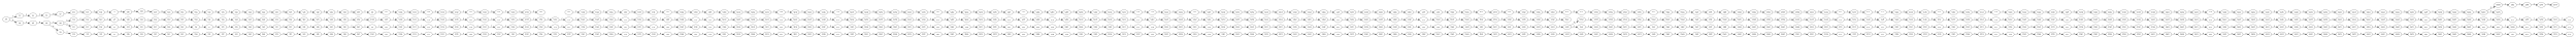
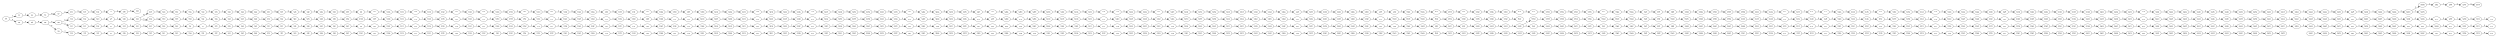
  strict digraph {
    fontname="Fira Sans"
    rankdir=LR
    node [fontname="Fira Sans"]
    edge [fontname="Fira Sans"]
    S0
    S1
    S2
    S3
    S4
    S5
    S6
    S7
    S8
    S9
    S10
    S11
    S12
    S13
    S14
    S15
    S16
    S17
    S18
    S19
    S20
    S21
    S22
    S23
    S24
    S25
    S26
    S27
    S28
    S29
    S30
    S31
    S32
    S33
    S34
    S35
    S36
    S37
    S38
    S39
    S40
    S41
    S42
    S43
    S44
    S45
    S46
    S47
    S48
    S49
    S50
    S51
    S52
    S53
    S54
    S55
    S56
    S57
    S58
    S59
    S60
    S61
    S62
    S63
    S64
    S65
    S66
    S67
    S68
    S69
    S70
    S71
    S72
    S73
    S74
    S75
    S76
    S77
    S78
    S79
    S80
    S81
    S82
    S83
    S84
    S85
    S86
    S87
    S88
    S89
    S90
    S91
    S92
    S93
    S94
    S95
    S96
    S97
    S98
    S99
    S100
    S101
    S102
    S103
    S104
    S105
    S106
    S107
    S108
    S109
    S110
    S111
    S112
    S113
    S114
    S115
    S116
    S117
    S118
    S119
    S120
    S121
    S122
    S123
    S124
    S125
    S126
    S127
    S128
    S129
    S130
    S131
    S132
    S133
    S134
    S135
    S136
    S137
    S138
    S139
    S140
    S141
    S142
    S143
    S144
    S145
    S146
    S147
    S148
    S149
+   S150
    S151
    S152
    S153
    S154
    S155
    S156
    S157
    S158
    S159
    S160
    S161
    S162
    S163
    S164
    S165
    S166
    S167
    S168
    S169
    S170
    S171
    S172
    S173
    S174
    S175
    S176
    S177
    S178
    S179
    S180
    S181
    S182
    S183
    S184
    S185
    S186
    S187
    S188
    S189
    S190
    S191
    S192
    S193
    S194
    S195
    S196
    S197
    S198
    S199
    S200
    S201
    S202
    S203
    S204
    S205
    S206
    S207
    S208
    S209
    S210
    S211
    S212
    S213
    S214
    S215
    S216
    S217
    S218
    S219
    S220
    S221
    S222
    S223
    S224
    S225
    S226
    S227
    S228
    S229
    S230
    S231
    S232
    S233
    S234
    S235
    S236
    S237
    S238
    S239
    S240
    S241
    S242
    S243
    S244
    S245
    S246
    S247
    S248
    S249
    S250
    S251
    S252
    S253
    S254
    S255
    S256
    S257
    S258
    S259
    S260
    S261
    S262
    S263
    S264
    S265
    S266
    S267
    S268
    S269
    S270
    S271
    S272
    S273
    S274
    S275
    S276
    S277
    S278
    S279
    S280
    S281
    S282
    S283
    S284
    S285
    S286
    S287
    S288
    S289
    S290
    S291
    S292
    S293
    S294
    S295
    S296
    S297
    S298
    S299
    S300
    S301
    S302
    S303
    S304
    S305
    S306
    S307
    S308
    S309
    S310
    S311
    S312
    S313
    S314
    S315
    S316
    S317
    S318
    S319
    S320
    S321
    S322
    S323
    S324
    S325
    S326
    S327
    S328
    S329
    S330
    S331
    S332
    S333
    S334
    S335
    S336
    S337
    S338
    S339
    S340
    S341
    S342
    S343
    S344
    S345
    S346
    S347
    S348
    S349
    S350
    S351
    S352
    S353
    S354
    S355
    S356
    S357
    S358
    S359
    S360
    S361
    S362
    S363
    S364
    S365
    S366
    S367
    S368
    S369
    S370
    S371
    S372
    S373
    S374
    S375
    S376
    S377
    S378
    S379
    S380
    S381
    S382
    S383
    S384
    S385
    S386
    S387
    S388
    S389
    S390
    S391
    S392
    S393
    S394
    S395
    S396
    S397
    S398
    S399
    S400
    S401
    S402
    S403
    S404
    S405
    S406
    S407
    S408
    S409
    S410
    S411
    S412
    S413
    S414
    S415
    S416
    S417
    S418
    S419
    S420
    S421
    S422
    S423
    S424
    S425
    S426
    S427
    S428
    S429
    S430
    S431
    S432
    S433
    S434
    S435
    S436
    S437
    S438
    S439
    S440
    S441
    S442
    S443
    S444
    S445
    S446
    S447
    S448
    S449
    S450
    S451
    S452
    S453
    S454
    S455
    S456
    S457
    S458
    S459
    S460
    S461
    S462
    S463
    S464
    S465
    S466
    S467
    S468
    S469
    S470
    S471
    S472
    S473
    S474
    S475
    S476
    S477
    S478
    S479
    S480
    S481
    S482
    S483
    S484
    S485
    S486
    S487
    S488
    S489
    S490
    S491
    S492
    S493
    S494
    S495
    S496
    S497
    S498
    S499
    S500
    S501
    S502
    S503
    S504
    S505
    S506
    S507
    S508
    S509
    S510
    S511
    S512
    S513
    S514
    S515
    S516
    S517
    S518
    S519
    S520
    S521
    S522
    S523
    S524
    S525
    S526
    S527
    S528
    S529
    S530
    S531
    S532
    S533
    S534
    S535
    S536
    S537
    S538
    S539
    S540
    S541
    S542
    S543
    S544
    S545
    S546
    S547
    S548
    S549
    S550
    S551
    S552
    S553
    S554
    S555
    S556
    S557
    S558
    S559
    S560
    S561
    S562
    S563
    S564
    S565
    S566
    S567
    S568
    S569
    S570
    S571
    S572
    S573
    S574
    S575
    S576
    S577
    S578
    S579
    S580
    S581
    S582
    S583
    S584
    S585
    S586
    S587
    S588
    S589
    S590
    S591
    S592
    S593
    S594
    S595
    S596
    S597
    S598
    S599
    S600
    S601
    S602
    S603
    S604
    S605
    S606
    S607
    S608
    S609
    S610
    S611
    S612
    S613
    S614
    S615
    S616
    S617
    S618
    S619
    S620
    S621
    S622
    S623
    S624
    S625
    S626
    S627
    S628
    S629
    S630
    S631
    S632
    S633
    S634
    S635
    S636
    S637
    S638
    S639
    S640
    S641
    S642
    S643
    S644
    S645
    S646
    S647
    S648
    S649
    S650
    S651
    S652
    S653
    S654
    S655
    S656
    S657
    S658
    S659
    S660
-   S661
    S662
    S663
    S664
    S665
    S666
    S667
    S668
    S669
    S670
    S671
    S672
    S673
    S674
    S675
    S676
    S677
    S678
    S679
    S680
    S681
    S682
    S683
    S684
    S685
    S686
    S687
    S688
    S689
    S690
    S691
    S692
    S693
    S694
    S698
    S695
    S696
    S697
    S699
    S700
    S701
    S702
    S703
    S704
    S705
    S706
    S707
    S708
    S709
    S710
    S711
    S712
    S713
    S714
    S715
    S716
    S717
    S0 -> S1 [label=T]
    S0 -> S2 [label=A]
    S1 -> S3 [label=C]
    S2 -> S4 [label=T]
    S3 -> S5 [label=A]
    S4 -> S6 [label=G]
    S5 -> S7 [label=G]
    S6 -> S8 [label=A]
    S6 -> S9 [label=C]
    S7 -> S10 [label=C]
    S8 -> S11 [label=A]
    S8 -> S12 [label=C]
    S9 -> S13 [label=A]
    S10 -> S14 [label=G]
    S11 -> S15 [label=T]
    S12 -> S16 [label=C]
    S13 -> S17 [label=G]
    S14 -> S18 [label=T]
    S15 -> S19 [label=A]
    S16 -> S20 [label=A]
    S17 -> S21 [label=C]
    S18 -> S22 [label=G]
    S19 -> S23 [label=G]
    S20 -> S24 [label=A]
    S21 -> S25 [label=T]
    S22 -> S26 [label=G]
    S23 -> S27 [label=A]
    S24 -> S28 [label=C]
    S25 -> S29 [label=C]
    S26 -> S30 [label=C]
    S27 -> S31 [label=G]
    S28 -> S32 [label=C]
    S29 -> S33 [label=C]
-   S30 -> S34 [label=G]
+   S32 -> S34 [label=G]
    S31 -> S35 [label=G]
    S32 -> S36 [label=G]
    S33 -> S37 [label=G]
    S34 -> S38 [label=G]
    S35 -> S39 [label=C]
    S36 -> S40 [label=A]
    S37 -> S41 [label=G]
    S38 -> S42 [label=A]
    S39 -> S43 [label=T]
    S40 -> S44 [label=A]
    S41 -> S45 [label=T]
    S42 -> S46 [label=G]
    S43 -> S47 [label=C]
    S44 -> S48 [label=G]
    S45 -> S49 [label=T]
    S46 -> S50 [label=C]
    S47 -> S51 [label=T]
    S48 -> S52 [label=T]
    S49 -> S53 [label=T]
    S50 -> S54 [label=G]
    S51 -> S55 [label=G]
    S52 -> S56 [label=A]
    S53 -> S57 [label=C]
    S54 -> S58 [label=A]
    S55 -> S59 [label=A]
    S56 -> S60 [label=A]
    S57 -> S61 [label=A]
    S58 -> S62 [label=G]
    S59 -> S63 [label=A]
    S60 -> S64 [label=A]
    S61 -> S65 [label=A]
    S62 -> S66 [label=G]
    S63 -> S67 [label=A]
    S64 -> S68 [label=G]
    S65 -> S69 [label=T]
    S66 -> S70 [label=C]
    S67 -> S71 [label=C]
    S68 -> S72 [label=T]
    S69 -> S73 [label=T]
    S70 -> S74 [label=G]
    S71 -> S75 [label=C]
    S72 -> S76 [label=T]
    S73 -> S77 [label=A]
    S74 -> S78 [label=G]
    S75 -> S79 [label=C]
    S76 -> S80 [label=C]
    S77 -> S81 [label=G]
    S78 -> S82 [label=A]
    S79 -> S83 [label=A]
    S80 -> S84 [label=A]
    S81 -> S85 [label=G]
    S82 -> S86 [label=G]
    S83 -> S87 [label=C]
    S84 -> S88 [label=T]
    S85 -> S89 [label=G]
    S86 -> S90 [label=T]
    S87 -> S91 [label=A]
    S88 -> S92 [label=A]
    S89 -> S93 [label=A]
    S90 -> S94 [label=C]
    S91 -> S95 [label=T]
    S92 -> S96 [label=T]
    S93 -> S97 [label=G]
    S94 -> S98 [label=T]
    S95 -> S99 [label=T]
    S96 -> S100 [label=C]
    S97 -> S101 [label=G]
    S98 -> S102 [label=C]
    S99 -> S103 [label=T]
    S100 -> S104 [label=T]
    S101 -> S105 [label=C]
    S102 -> S106 [label=G]
    S103 -> S107 [label=T]
    S104 -> S108 [label=T]
    S105 -> S109 [label=T]
    S106 -> S110 [label=C]
    S107 -> S111 [label=T]
    S108 -> S112 [label=C]
    S109 -> S113 [label=G]
    S110 -> S114 [label=T]
    S111 -> S115 [label=T]
    S112 -> S116 [label=C]
    S113 -> S117 [label=A]
    S114 -> S118 [label=G]
    S115 -> S119 [label=G]
    S116 -> S120 [label=T]
    S117 -> S121 [label=A]
    S118 -> S122 [label=C]
    S119 -> S123 [label=G]
    S120 -> S124 [label=T]
    S121 -> S125 [label=T]
    S122 -> S126 [label=A]
    S123 -> S127 [label=G]
    S124 -> S128 [label=G]
    S125 -> S129 [label=T]
    S126 -> S130 [label=G]
    S127 -> S131 [label=G]
    S128 -> S132 [label=G]
    S129 -> S133 [label=C]
    S130 -> S134 [label=G]
    S131 -> S135 [label=T]
    S132 -> S136 [label=A]
    S133 -> S137 [label=T]
    S134 -> S138 [label=T]
    S135 -> S139 [label=G]
    S136 -> S140 [label=G]
    S137 -> S141 [label=G]
    S138 -> S142 [label=C]
    S139 -> S143 [label=C]
    S140 -> S144 [label=C]
    S141 -> S145 [label=C]
    S142 -> S146 [label=G]
    S143 -> S147 [label=T]
    S144 -> S148 [label=C]
    S145 -> S149 [label=C]
+   S146 -> S150 [label=G]
    S147 -> S151 [label=C]
    S148 -> S152 [label=C]
    S149 -> S153 [label=C]
+   S150 -> S154 [label=C]
    S151 -> S155 [label=C]
    S152 -> S156 [label=C]
    S153 -> S157 [label=C]
    S154 -> S158 [label=C]
    S155 -> S159 [label=A]
    S156 -> S160 [label=T]
    S157 -> S161 [label=A]
    S158 -> S162 [label=G]
    S159 -> S163 [label=A]
    S160 -> S164 [label=G]
    S161 -> S165 [label=G]
    S162 -> S166 [label=T]
    S163 -> S167 [label=T]
    S164 -> S168 [label=T]
    S165 -> S169 [label=A]
    S166 -> S170 [label=T]
    S167 -> S171 [label=T]
    S168 -> S172 [label=T]
    S169 -> S173 [label=G]
    S170 -> S174 [label=G]
    S171 -> S175 [label=G]
    S172 -> S176 [label=A]
    S173 -> S177 [label=T]
    S174 -> S178 [label=A]
    S175 -> S179 [label=G]
    S176 -> S180 [label=T]
    S177 -> S181 [label=C]
    S178 -> S182 [label=G]
    S179 -> S183 [label=T]
    S180 -> S184 [label=T]
    S181 -> S185 [label=G]
    S182 -> S186 [label=C]
    S183 -> S187 [label=C]
    S184 -> S188 [label=T]
    S185 -> S189 [label=A]
    S186 -> S190 [label=T]
    S187 -> S191 [label=C]
    S188 -> S192 [label=C]
    S189 -> S193 [label=C]
    S190 -> S194 [label=G]
    S191 -> S195 [label=A]
    S192 -> S196 [label=C]
    S193 -> S197 [label=A]
    S194 -> S198 [label=A]
    S195 -> S199 [label=T]
    S196 -> S200 [label=A]
    S197 -> S201 [label=G]
    S198 -> S202 [label=A]
    S199 -> S203 [label=T]
    S200 -> S204 [label=C]
    S201 -> S205 [label=A]
    S202 -> S206 [label=G]
    S203 -> S207 [label=G]
    S204 -> S208 [label=A]
    S205 -> S209 [label=A]
    S206 -> S210 [label=G]
    S207 -> S211 [label=A]
    S208 -> S212 [label=C]
    S209 -> S213 [label=G]
    S210 -> S214 [label=C]
    S211 -> S215 [label=A]
    S212 -> S216 [label=A]
    S213 -> S217 [label=G]
    S214 -> S218 [label=C]
    S215 -> S219 [label=A]
    S216 -> S220 [label=A]
    S217 -> S221 [label=G]
    S218 -> S222 [label=T]
    S219 -> S223 [label=A]
    S220 -> S224 [label=A]
    S221 -> S225 [label=G]
    S222 -> S226 [label=C]
    S223 -> S227 [label=T]
    S224 -> S228 [label=A]
    S225 -> S229 [label=A]
    S226 -> S230 [label=C]
    S227 -> S231 [label=G]
    S228 -> S232 [label=G]
    S229 -> S233 [label=G]
    S230 -> S234 [label=C]
    S231 -> S235 [label=A]
    S232 -> S236 [label=G]
    S233 -> S237 [label=T]
    S234 -> S238 [label=T]
    S235 -> S239 [label=T]
    S236 -> S240 [label=G]
    S237 -> S241 [label=C]
    S238 -> S242 [label=G]
    S239 -> S243 [label=G]
    S240 -> S244 [label=T]
    S241 -> S245 [label=T]
    S242 -> S246 [label=A]
    S243 -> S247 [label=G]
    S244 -> S248 [label=C]
    S245 -> S249 [label=G]
    S246 -> S250 [label=G]
    S247 -> S251 [label=T]
    S248 -> S252 [label=A]
    S249 -> S253 [label=G]
    S250 -> S254 [label=G]
    S251 -> S255 [label=A]
    S252 -> S256 [label=T]
    S253 -> S257 [label=A]
    S254 -> S258 [label=G]
    S255 -> S259 [label=T]
    S256 -> S260 [label=A]
    S257 -> S261 [label=G]
    S258 -> S262 [label=T]
    S259 -> S263 [label=C]
    S260 -> S264 [label=A]
    S261 -> S265 [label=T]
    S262 -> S266 [label=G]
    S263 -> S267 [label=A]
    S264 -> S268 [label=A]
    S265 -> S269 [label=G]
    S266 -> S270 [label=G]
    S267 -> S271 [label=C]
    S268 -> S272 [label=A]
    S269 -> S273 [label=T]
    S270 -> S274 [label=A]
    S271 -> S275 [label=A]
    S272 -> S276 [label=G]
    S273 -> S277 [label=T]
    S274 -> S278 [label=G]
    S275 -> S279 [label=G]
    S276 -> S280 [label=T]
    S277 -> S281 [label=T]
    S278 -> S282 [label=C]
    S279 -> S283 [label=G]
    S280 -> S284 [label=A]
    S281 -> S285 [label=G]
    S282 -> S286 [label=A]
    S283 -> S287 [label=A]
    S284 -> S288 [label=A]
    S285 -> S289 [label=G]
    S286 -> S290 [label=G]
    S287 -> S291 [label=A]
    S288 -> S292 [label=G]
    S289 -> S293 [label=G]
    S290 -> S294 [label=C]
    S291 -> S295 [label=C]
    S292 -> S296 [label=G]
    S293 -> S297 [label=G]
    S294 -> S298 [label=C]
    S295 -> S299 [label=C]
    S296 -> S300 [label=G]
    S297 -> S301 [label=C]
    S298 -> S302 [label=G]
    S299 -> S303 [label=A]
    S300 -> S304 [label=T]
    S301 -> S305 [label=T]
    S302 -> S306 [label=C]
    S303 -> S307 [label=A]
    S304 -> S308 [label=G]
    S305 -> S309 [label=G]
    S306 -> S310 [label=G]
    S307 -> S311 [label=C]
    S308 -> S312 [label=A]
    S309 -> S313 [label=G]
    S310 -> S314 [label=C]
    S311 -> S315 [label=T]
    S312 -> S316 [label=A]
    S313 -> S317 [label=G]
    S314 -> S318 [label=G]
    S315 -> S319 [label=T]
    S316 -> S320 [label=A]
    S317 -> S321 [label=A]
    S318 -> S322 [label=G]
    S319 -> S323 [label=C]
    S320 -> S324 [label=A]
    S321 -> S325 [label=G]
    S322 -> S326 [label=C]
    S323 -> S327 [label=T]
    S324 -> S328 [label=A]
    S325 -> S329 [label=C]
    S326 -> S330 [label=C]
    S327 -> S331 [label=T]
    S328 -> S332 [label=G]
    S329 -> S333 [label=A]
    S330 -> S334 [label=A]
    S331 -> S335 [label=T]
    S332 -> S336 [label=A]
    S333 -> S337 [label=G]
    S334 -> S338 [label=G]
    S335 -> S339 [label=A]
    S336 -> S340 [label=A]
    S337 -> S341 [label=C]
    S338 -> S342 [label=C]
    S339 -> S343 [label=A]
    S340 -> S344 [label=A]
    S341 -> S345 [label=G]
    S342 -> S346 [label=G]
    S343 -> S347 [label=T]
    S344 -> S348 [label=G]
    S345 -> S349 [label=C]
    S346 -> S350 [label=A]
    S347 -> S351 [label=G]
    S348 -> S352 [label=C]
    S349 -> S353 [label=A]
    S350 -> S354 [label=G]
    S351 -> S355 [label=T]
    S352 -> S356 [label=A]
    S353 -> S357 [label=C]
    S354 -> S358 [label=G]
    S355 -> S359 [label=C]
    S356 -> S360 [label=G]
    S357 -> S361 [label=A]
    S358 -> S362 [label=G]
    S359 -> S363 [label=C]
    S360 -> S364 [label=C]
    S361 -> S365 [label=C]
    S362 -> S366 [label=G]
    S363 -> S367 [label=A]
    S364 -> S368 [label=T]
    S365 -> S369 [label=T]
    S366 -> S370 [label=T]
    S367 -> S371 [label=C]
    S368 -> S372 [label=C]
    S369 -> S373 [label=G]
    S370 -> S374 [label=G]
    S371 -> S375 [label=T]
    S372 -> S376 [label=T]
    S373 -> S377 [label=C]
    S374 -> S378 [label=C]
    S375 -> S379 [label=A]
    S376 -> S380 [label=G]
    S377 -> S381 [label=C]
    S378 -> S382 [label=T]
    S379 -> S383 [label=C]
    S380 -> S384 [label=A]
    S381 -> S385 [label=G]
    S382 -> S386 [label=G]
    S383 -> S387 [label=T]
    S384 -> S388 [label=A]
    S385 -> S389 [label=T]
    S386 -> S390 [label=G]
    S387 -> S391 [label=G]
    S388 -> S392 [label=A]
    S389 -> S393 [label=G]
    S390 -> S394 [label=T]
    S391 -> S395 [label=A]
    S392 -> S396 [label=A]
    S393 -> S397 [label=T]
    S394 -> S398 [label=T]
    S395 -> S399 [label=C]
    S396 -> S400 [label=C]
    S397 -> S401 [label=G]
    S398 -> S402 [label=C]
    S399 -> S403 [label=C]
    S400 -> S404 [label=T]
    S401 -> S405 [label=C]
    S402 -> S406 [label=T]
    S403 -> S407 [label=C]
    S404 -> S408 [label=G]
    S405 -> S409 [label=T]
    S406 -> S410 [label=G]
    S407 -> S411 [label=C]
    S408 -> S412 [label=G]
    S409 -> S413 [label=G]
    S410 -> S414 [label=T]
    S411 -> S415 [label=T]
    S412 -> S416 [label=A]
    S413 -> S417 [label=A]
    S414 -> S418 [label=G]
    S415 -> S419 [label=G]
    S416 -> S420 [label=G]
    S417 -> S421 [label=G]
    S418 -> S422 [label=G]
    S419 -> S423 [label=G]
    S420 -> S424 [label=G]
    S421 -> S425 [label=C]
    S422 -> S426 [label=G]
    S423 -> S427 [label=A]
    S424 -> S428 [label=A]
    S425 -> S429 [label=G]
    S426 -> S430 [label=G]
    S427 -> S431 [label=A]
    S428 -> S432 [label=A]
    S429 -> S433 [label=A]
    S430 -> S434 [label=G]
    S431 -> S435 [label=A]
    S432 -> S436 [label=G]
    S433 -> S437 [label=T]
    S434 -> S438 [label=G]
    S435 -> S439 [label=A]
    S435 -> S440 [label=C]
    S437 -> S441 [label=T]
    S438 -> S442 [label=C]
    S439 -> S443 [label=A]
    S440 -> S444 [label=T]
    S441 -> S445 [label=G]
    S442 -> S446 [label=G]
    S443 -> S447 [label=A]
    S444 -> S448 [label=T]
    S445 -> S449 [label=T]
    S446 -> S450 [label=G]
    S447 -> S451 [label=G]
    S448 -> S452 [label=C]
    S449 -> S453 [label=C]
    S450 -> S454 [label=C]
    S451 -> S455 [label=T]
    S452 -> S456 [label=A]
    S453 -> S457 [label=A]
    S454 -> S458 [label=T]
    S455 -> S459 [label=T]
    S456 -> S460 [label=T]
    S457 -> S461 [label=C]
    S458 -> S462 [label=C]
    S459 -> S463 [label=C]
    S460 -> S464 [label=C]
    S461 -> S465 [label=T]
    S462 -> S466 [label=T]
    S463 -> S467 [label=A]
    S464 -> S468 [label=T]
    S465 -> S469 [label=G]
    S466 -> S470 [label=T]
    S467 -> S471 [label=G]
    S468 -> S472 [label=C]
    S469 -> S473 [label=G]
    S470 -> S474 [label=C]
    S471 -> S475 [label=C]
    S472 -> S476 [label=T]
    S473 -> S477 [label=C]
    S474 -> S478 [label=A]
    S475 -> S479 [label=T]
    S476 -> S480 [label=T]
    S477 -> S481 [label=T]
    S478 -> S482 [label=C]
    S479 -> S483 [label=T]
    S480 -> S484 [label=G]
    S481 -> S485 [label=G]
    S482 -> S486 [label=T]
    S483 -> S487 [label=T]
    S484 -> S488 [label=T]
    S485 -> S489 [label=G]
    S486 -> S490 [label=G]
    S487 -> S491 [label=T]
    S488 -> S492 [label=A]
    S489 -> S493 [label=A]
    S490 -> S494 [label=G]
    S491 -> S495 [label=A]
    S492 -> S496 [label=C]
    S493 -> S497 [label=T]
    S494 -> S498 [label=C]
    S495 -> S499 [label=T]
    S496 -> S500 [label=C]
    S497 -> S501 [label=A]
    S498 -> S502 [label=T]
    S499 -> S503 [label=A]
    S500 -> S504 [label=C]
    S501 -> S505 [label=A]
    S502 -> S506 [label=G]
    S503 -> S507 [label=C]
    S504 -> S508 [label=T]
    S505 -> S509 [label=G]
    S506 -> S510 [label=T]
    S507 -> S511 [label=A]
    S508 -> S512 [label=G]
    S509 -> S513 [label=G]
    S510 -> S514 [label=C]
    S511 -> S515 [label=A]
    S512 -> S516 [label=A]
    S513 -> S517 [label=T]
    S514 -> S518 [label=T]
    S515 -> S519 [label=T]
    S516 -> S520 [label=A]
    S517 -> S521 [label=C]
    S518 -> S522 [label=C]
    S519 -> S523 [label=C]
    S520 -> S524 [label=G]
    S521 -> S525 [label=A]
    S522 -> S526 [label=G]
    S523 -> S527 [label=A]
    S524 -> S528 [label=G]
    S525 -> S529 [label=G]
    S526 -> S530 [label=C]
    S527 -> S531 [label=A]
    S528 -> S532 [label=G]
    S529 -> S533 [label=C]
    S530 -> S534 [label=T]
    S531 -> S535 [label=C]
    S532 -> S536 [label=T]
    S533 -> S537 [label=A]
    S534 -> S538 [label=T]
    S535 -> S539 [label=A]
    S536 -> S540 [label=G]
    S537 -> S541 [label=C]
    S538 -> S542 [label=C]
    S539 -> S543 [label=T]
    S540 -> S544 [label=T]
    S541 -> S545 [label=C]
    S542 -> S546 [label=A]
    S543 -> S547 [label=T]
    S544 -> S548 [label=A]
    S545 -> S549 [label=A]
    S546 -> S550 [label=C]
    S547 -> S551 [label=C]
    S548 -> S552 [label=T]
    S549 -> S553 [label=C]
    S550 -> S554 [label=G]
    S551 -> S555 [label=T]
    S552 -> S556 [label=T]
    S553 -> S557 [label=A]
    S554 -> S558 [label=C]
    S555 -> S559 [label=T]
    S556 -> S560 [label=A]
    S557 -> S561 [label=G]
    S558 -> S562 [label=A]
    S559 -> S563 [label=T]
    S560 -> S564 [label=A]
    S561 -> S565 [label=A]
    S562 -> S566 [label=A]
    S563 -> S567 [label=A]
    S564 -> S568 [label=C]
    S565 -> S569 [label=G]
    S566 -> S570 [label=A]
    S567 -> S571 [label=C]
    S568 -> S572 [label=A]
    S569 -> S573 [label=A]
    S570 -> S574 [label=A]
    S571 -> S575 [label=A]
    S572 -> S576 [label=C]
    S573 -> S577 [label=G]
    S574 -> S578 [label=C]
    S575 -> S579 [label=T]
    S576 -> S580 [label=A]
    S577 -> S581 [label=C]
    S578 -> S582 [label=A]
    S579 -> S583 [label=C]
    S580 -> S584 [label=G]
    S581 -> S585 [label=G]
    S582 -> S586 [label=A]
    S583 -> S587 [label=T]
    S584 -> S588 [label=A]
    S585 -> S589 [label=C]
    S586 -> S590 [label=A]
    S587 -> S591 [label=G]
    S588 -> S592 [label=T]
    S589 -> S593 [label=C]
    S590 -> S594 [label=G]
    S591 -> S595 [label=A]
    S592 -> S596 [label=G]
    S593 -> S597 [label=T]
    S594 -> S598 [label=C]
    S595 -> S599 [label=A]
    S596 -> S600 [label=C]
    S597 -> S601 [label=C]
    S598 -> S602 [label=A]
    S599 -> S603 [label=G]
    S600 -> S604 [label=A]
    S601 -> S605 [label=T]
    S602 -> S606 [label=G]
    S603 -> S607 [label=G]
    S604 -> S608 [label=G]
    S605 -> S609 [label=T]
    S606 -> S610 [label=T]
    S607 -> S611 [label=A]
    S608 -> S612 [label=G]
    S609 -> S613 [label=C]
    S610 -> S614 [label=G]
    S611 -> S615 [label=T]
    S612 -> S616 [label=G]
    S613 -> S617 [label=G]
    S614 -> S618 [label=G]
    S615 -> S619 [label=G]
    S616 -> S620 [label=C]
    S617 -> S621 [label=G]
    S618 -> S622 [label=T]
    S619 -> S623 [label=A]
    S620 -> S624 [label=A]
    S621 -> S625 [label=C]
    S622 -> S626 [label=C]
    S623 -> S627 [label=A]
    S624 -> S628 [label=T]
    S625 -> S629 [label=A]
    S626 -> S630 [label=T]
    S627 -> S631 [label=A]
    S628 -> S632 [label=C]
    S629 -> S633 [label=A]
    S630 -> S634 [label=G]
    S631 -> S635 [label=A]
    S632 -> S636 [label=A]
    S633 -> S637 [label=A]
    S634 -> S638 [label=G]
    S635 -> S639 [label=A]
    S636 -> S640 [label=A]
    S637 -> S641 [label=G]
    S638 -> S642 [label=G]
    S639 -> S643 [label=T]
    S640 -> S644 [label=G]
    S641 -> S645 [label=G]
    S642 -> S646 [label=A]
    S643 -> S647 [label=G]
    S644 -> S648 [label=C]
    S645 -> S649 [label=C]
    S646 -> S650 [label=C]
    S647 -> S651 [label=C]
    S648 -> S652 [label=A]
    S649 -> S653 [label=C]
    S650 -> S654 [label=T]
    S651 -> S655 [label=A]
    S652 -> S656 [label=T]
    S653 -> S657 [label=A]
    S654 -> S658 [label=T]
    S655 -> S659 [label=A]
    S656 -> S660 [label=T]
-   S657 -> S661 [label=A]
    S658 -> S662 [label=C]
    S659 -> S663 [label=G]
    S660 -> S664 [label=T]
-   S661 -> S665 [label=G]
    S662 -> S666 [label=C]
    S663 -> S667 [label=A]
    S664 -> S668 [label=G]
    S665 -> S669 [label=G]
    S666 -> S670 [label=G]
    S667 -> S671 [label=A]
    S668 -> S672 [label=A]
    S669 -> S673 [label=G]
    S670 -> S674 [label=C]
    S671 -> S675 [label=T]
    S672 -> S676 [label=A]
    S673 -> S677 [label=G]
    S674 -> S678 [label=A]
    S675 -> S679 [label=A]
    S676 -> S680 [label=C]
    S677 -> S681 [label=T]
    S678 -> S682 [label=A]
    S679 -> S683 [label=A]
    S680 -> S684 [label=A]
    S681 -> S685 [label=T]
    S682 -> S686 [label=C]
    S683 -> S687 [label=A]
    S684 -> S688 [label=C]
    S685 -> S689 [label=G]
    S686 -> S690 [label=C]
    S687 -> S691 [label=A]
    S688 -> S692 [label=A]
    S689 -> S693 [label=G]
    S690 -> S694 [label=T]
    S690 -> S698 [label=C]
    S691 -> S695 [label=A]
    S692 -> S696 [label=G]
    S693 -> S697 [label=A]
    S698 -> S702 [label=C]
    S695 -> S699 [label=T]
    S696 -> S700 [label=A]
    S697 -> S701 [label=T]
    S699 -> S703 [label=G]
    S700 -> S704 [label=G]
    S701 -> S705 [label=T]
    S702 -> S706 [label=T]
    S703 -> S707 [label=T]
    S704 -> S708 [label=T]
    S705 -> S709 [label=G]
    S706 -> S710 [label=G]
    S707 -> S711 [label=G]
    S708 -> S712 [label=G]
    S709 -> S713 [label=C]
    S710 -> S714 [label=G]
    S711 -> S715 [label=G]
    S712 -> S716 [label=T]
    S713 -> S717 [label=G]
  }
